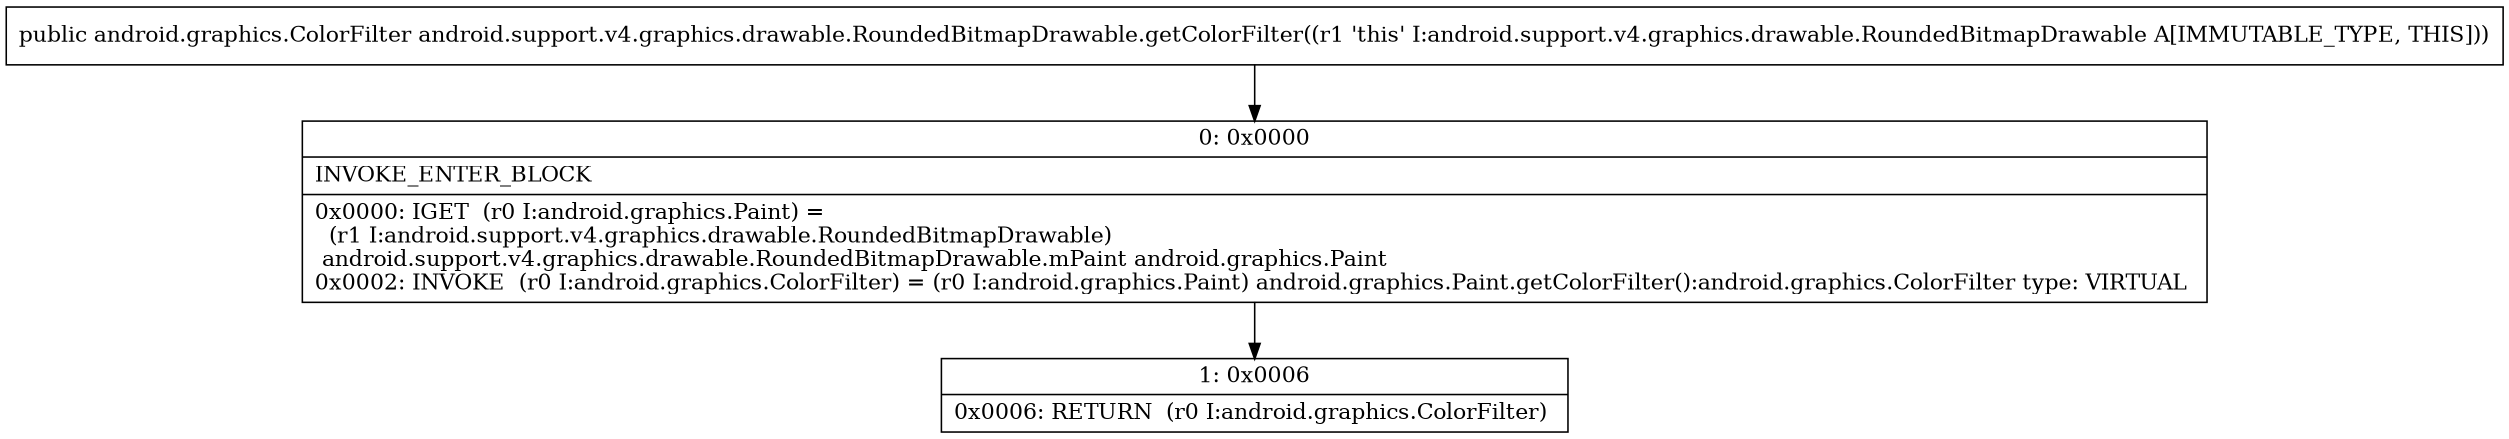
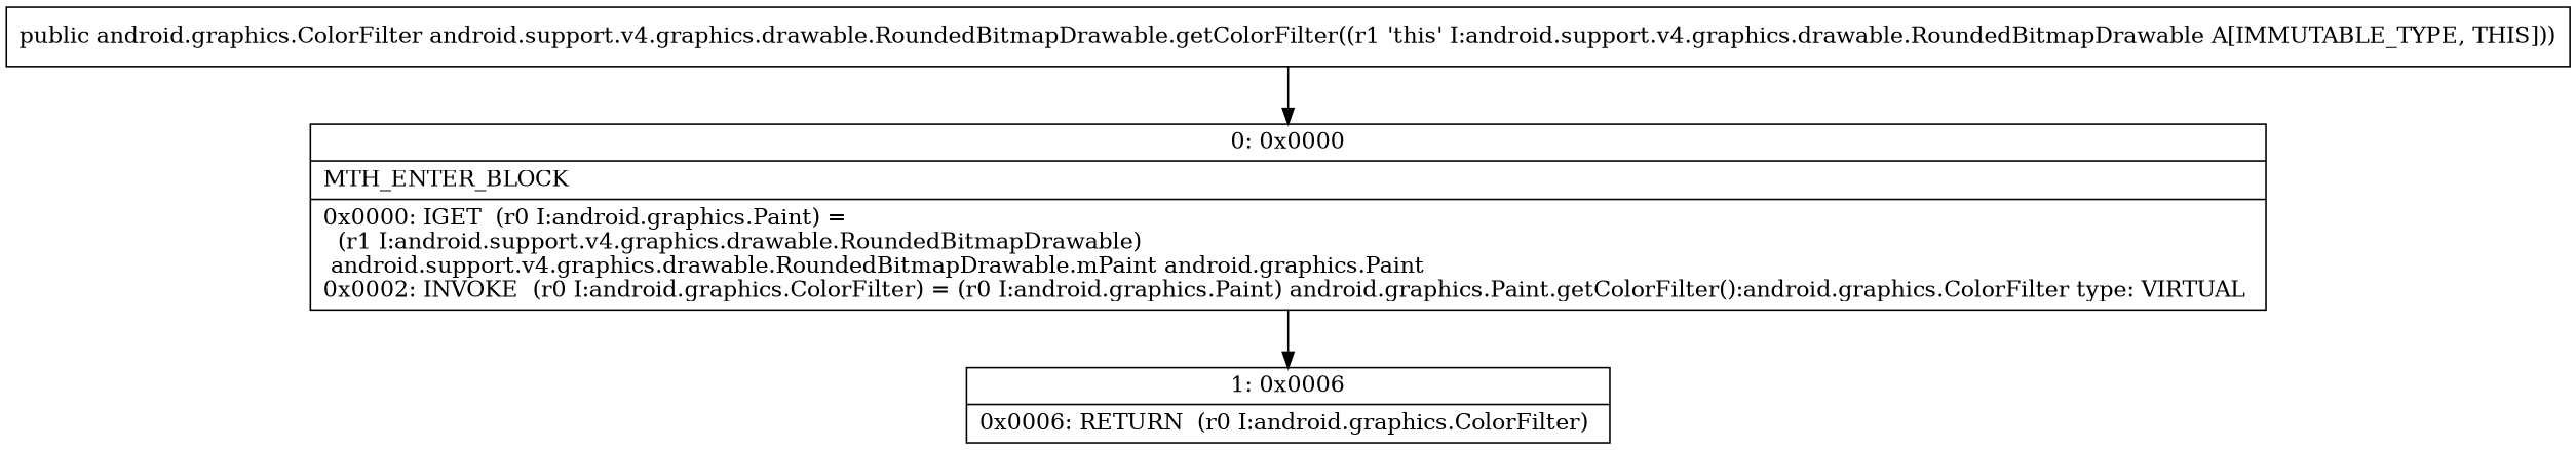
  digraph {
    node [shape=record]
-   n1 [label="{0\:\ 0x0000|INVOKE_ENTER_BLOCK\l|0x0000: IGET  (r0 I:android.graphics.Paint) = \l  (r1 I:android.support.v4.graphics.drawable.RoundedBitmapDrawable)\l android.support.v4.graphics.drawable.RoundedBitmapDrawable.mPaint android.graphics.Paint \l0x0002: INVOKE  (r0 I:android.graphics.ColorFilter) = (r0 I:android.graphics.Paint) android.graphics.Paint.getColorFilter():android.graphics.ColorFilter type: VIRTUAL \l}"]
+   n1 [label="{0\:\ 0x0000|MTH_ENTER_BLOCK\l|0x0000: IGET  (r0 I:android.graphics.Paint) = \l  (r1 I:android.support.v4.graphics.drawable.RoundedBitmapDrawable)\l android.support.v4.graphics.drawable.RoundedBitmapDrawable.mPaint android.graphics.Paint \l0x0002: INVOKE  (r0 I:android.graphics.ColorFilter) = (r0 I:android.graphics.Paint) android.graphics.Paint.getColorFilter():android.graphics.ColorFilter type: VIRTUAL \l}"]
    n2 [label="{1\:\ 0x0006|0x0006: RETURN  (r0 I:android.graphics.ColorFilter) \l}"]
    n3 [label="{public android.graphics.ColorFilter android.support.v4.graphics.drawable.RoundedBitmapDrawable.getColorFilter((r1 'this' I:android.support.v4.graphics.drawable.RoundedBitmapDrawable A[IMMUTABLE_TYPE, THIS])) }"]
    n1 -> n2
    n3 -> n1
  }
